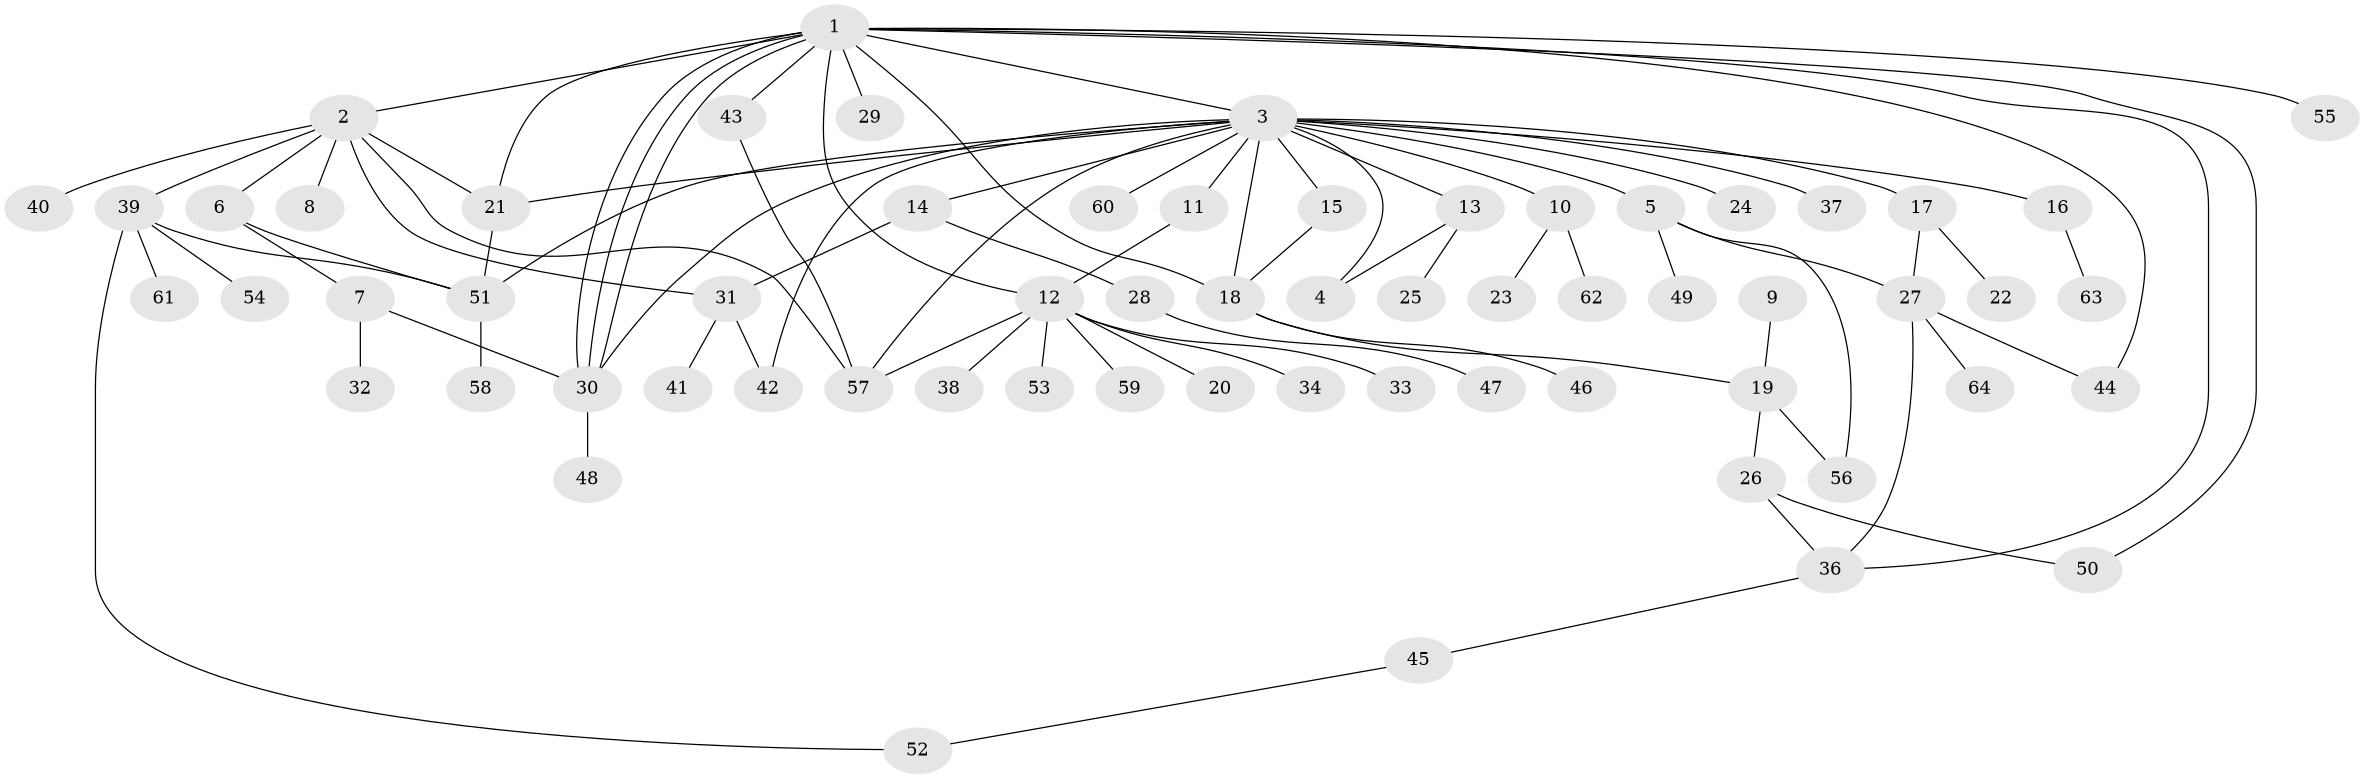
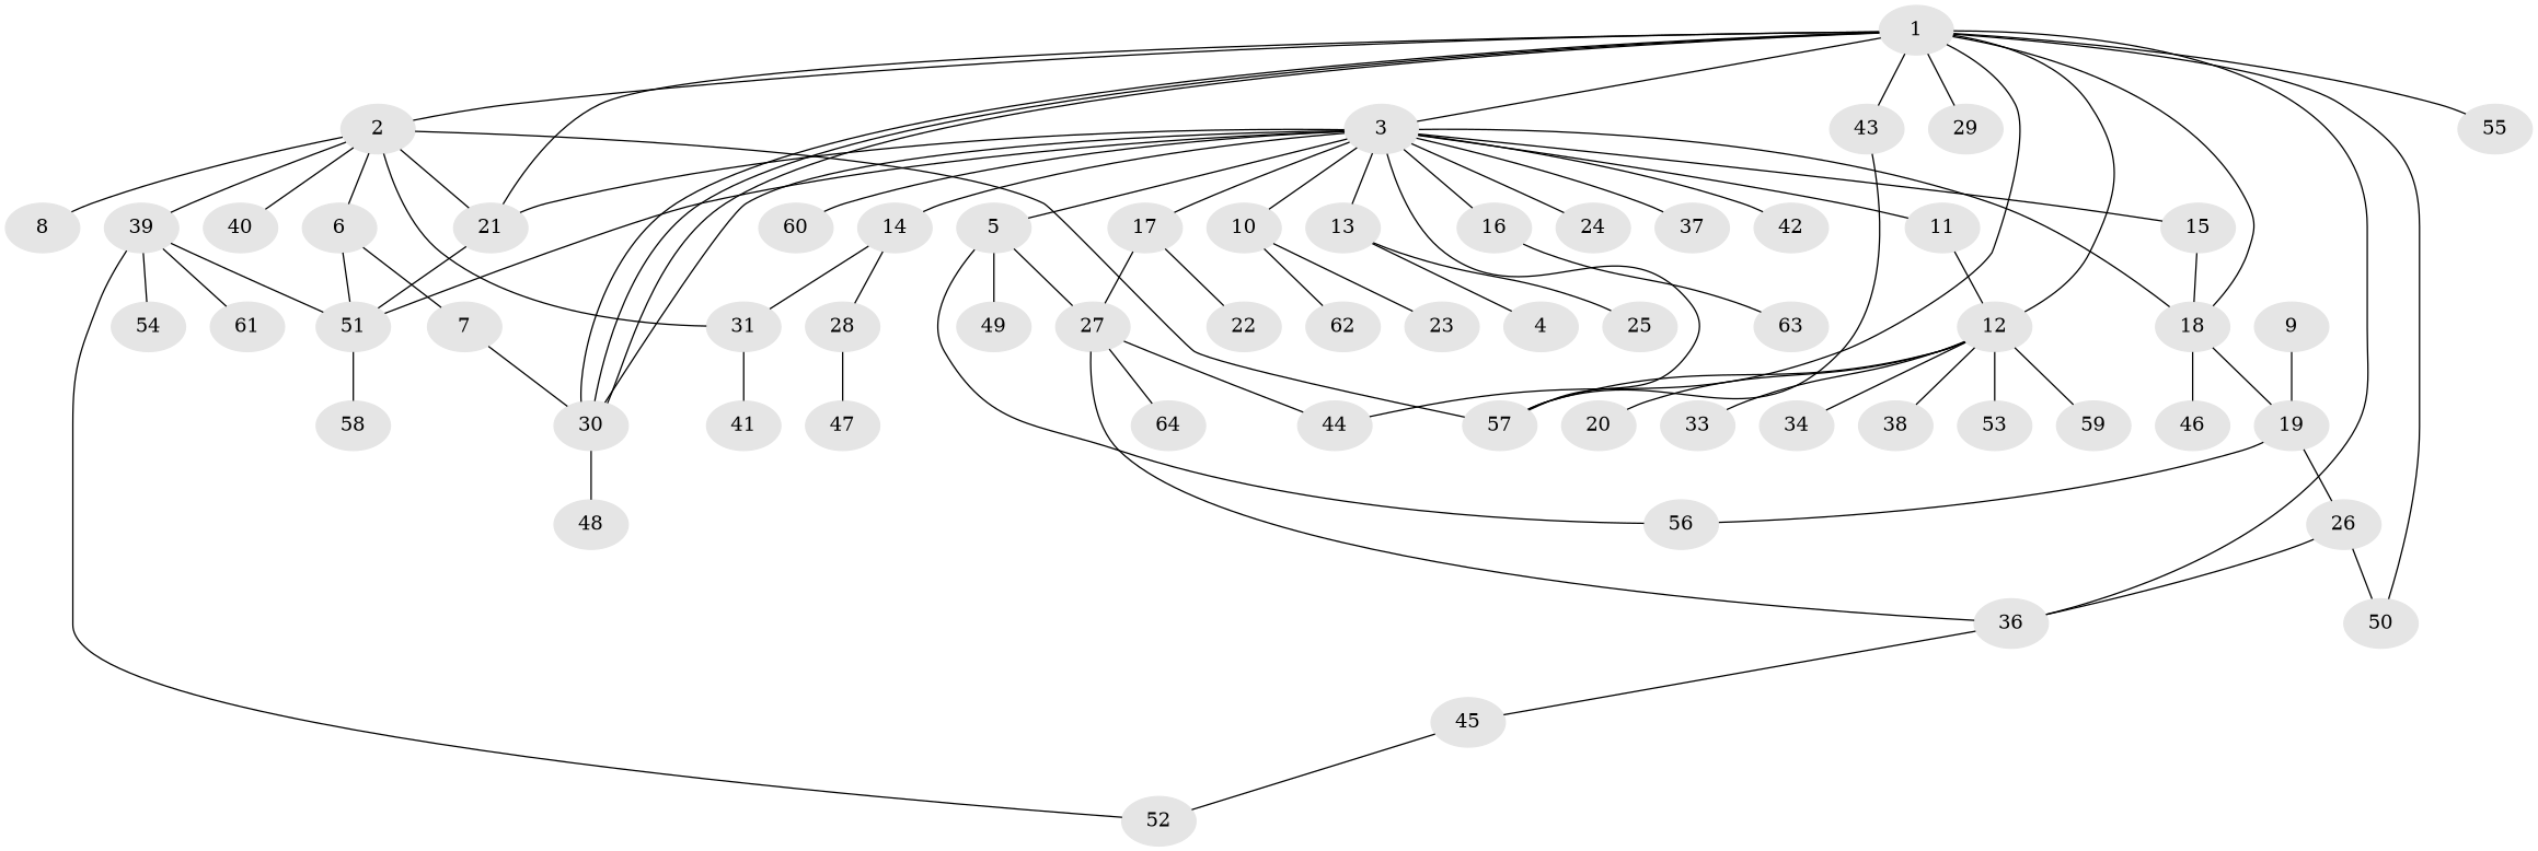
  graph {
    node [color=gray90 style=filled]
    1
    2
    3
    12
    18
    21
    29
    30
    36
    43
    44
    50
    55
    6
    8
    31
    39
    40
    57
    4
    5
    10
    11
    13
    14
    15
    16
    17
    24
    37
    42
    51
    60
    20
    33
    34
    38
    53
    59
    19
    46
    48
    45
    7
    41
    52
    54
    61
    27
    49
    56
    9
    23
    62
    25
    28
    63
    22
    58
    64
-   32
    26
    47
    1 -- 2
    1 -- 3
    1 -- 12
    1 -- 18
    1 -- 21
    1 -- 29
    1 -- 30
    1 -- 30
    1 -- 30
    1 -- 36
    1 -- 43
    1 -- 44
    1 -- 50
    1 -- 55
    2 -- 21
    2 -- 6
    2 -- 8
    2 -- 31
    2 -- 39
    2 -- 40
    2 -- 57
    3 -- 18
    3 -- 21
    3 -- 30
    3 -- 57
-   3 -- 4
    3 -- 5
    3 -- 10
    3 -- 11
    3 -- 13
    3 -- 14
    3 -- 15
    3 -- 16
    3 -- 17
    3 -- 24
    3 -- 37
    3 -- 42
    3 -- 51
    3 -- 60
    12 -- 57
    12 -- 20
    12 -- 33
    12 -- 34
    12 -- 38
    12 -- 53
    12 -- 59
    18 -- 19
    18 -- 46
    21 -- 51
    30 -- 48
    36 -- 45
    43 -- 57
    6 -- 51
    6 -- 7
-   31 -- 42
    31 -- 41
    39 -- 51
    39 -- 52
    39 -- 54
    39 -- 61
    5 -- 27
    5 -- 49
    5 -- 56
    10 -- 23
    10 -- 62
    11 -- 12
    13 -- 4
    13 -- 25
    14 -- 31
    14 -- 28
    15 -- 18
    16 -- 63
    17 -- 27
    17 -- 22
    51 -- 58
    19 -- 56
    19 -- 26
    45 -- 52
    7 -- 30
-   7 -- 32
    27 -- 36
    27 -- 44
    27 -- 64
    9 -- 19
    28 -- 47
    26 -- 36
    26 -- 50
  }
